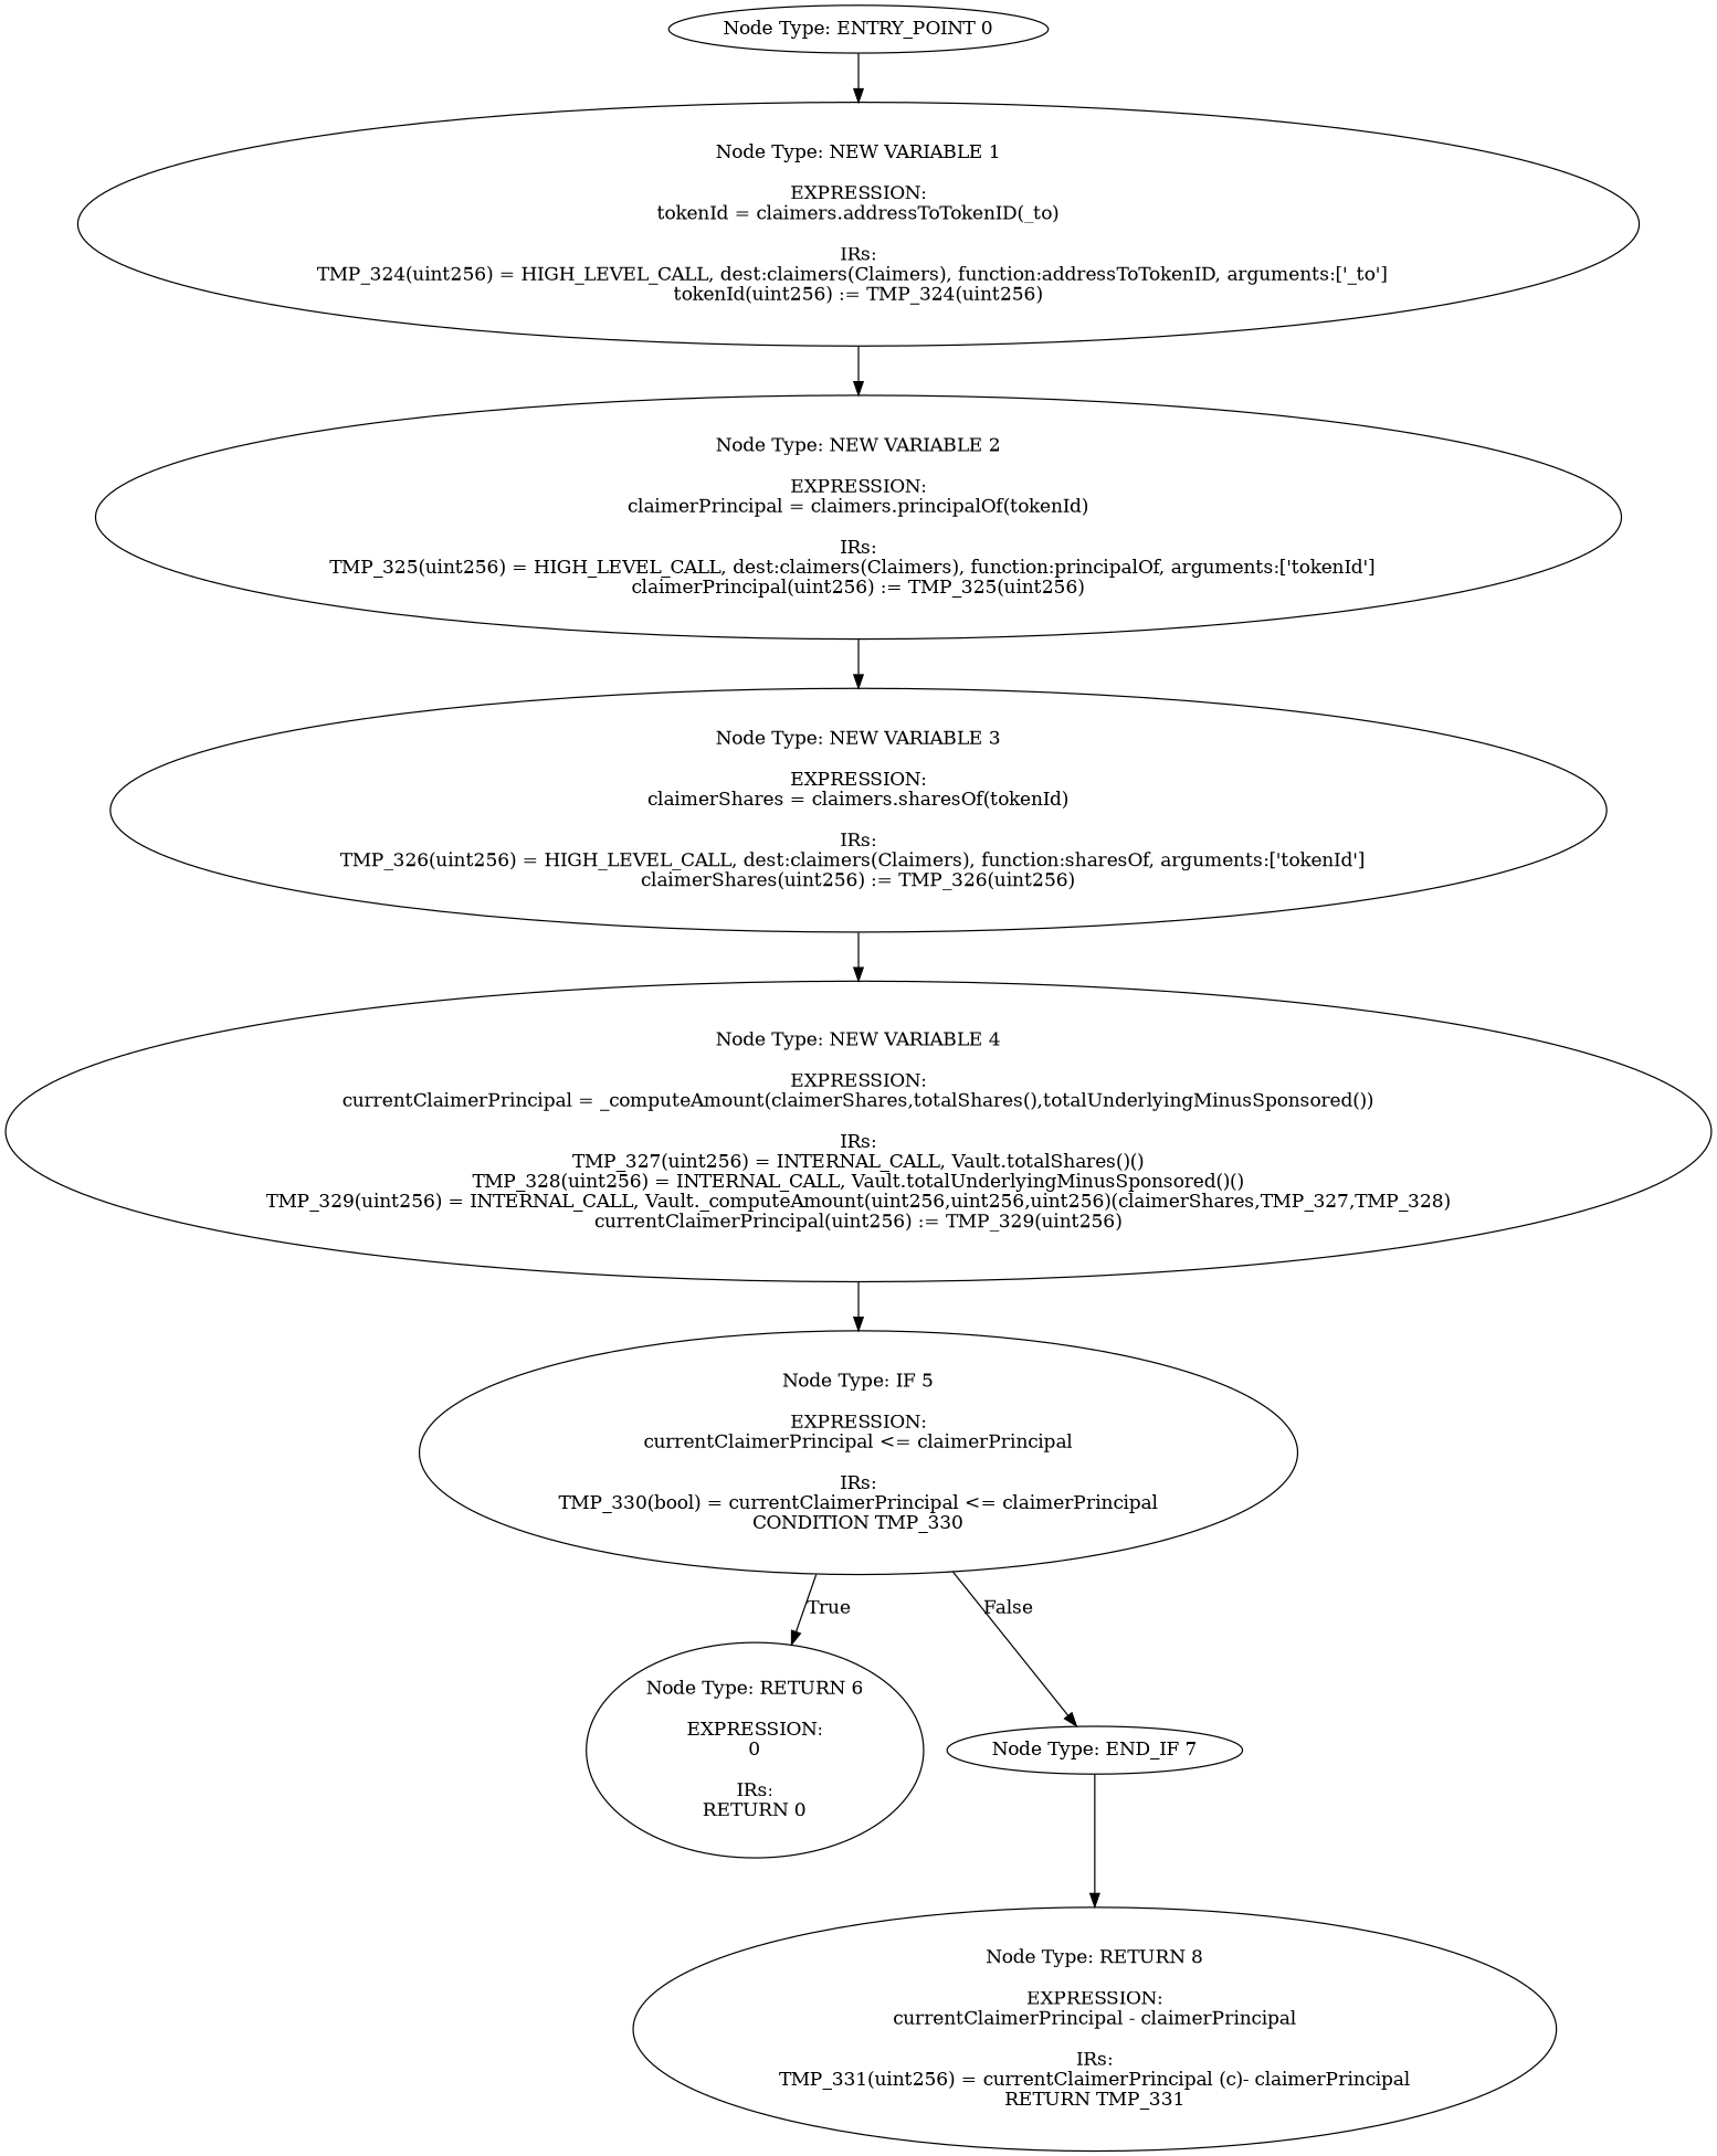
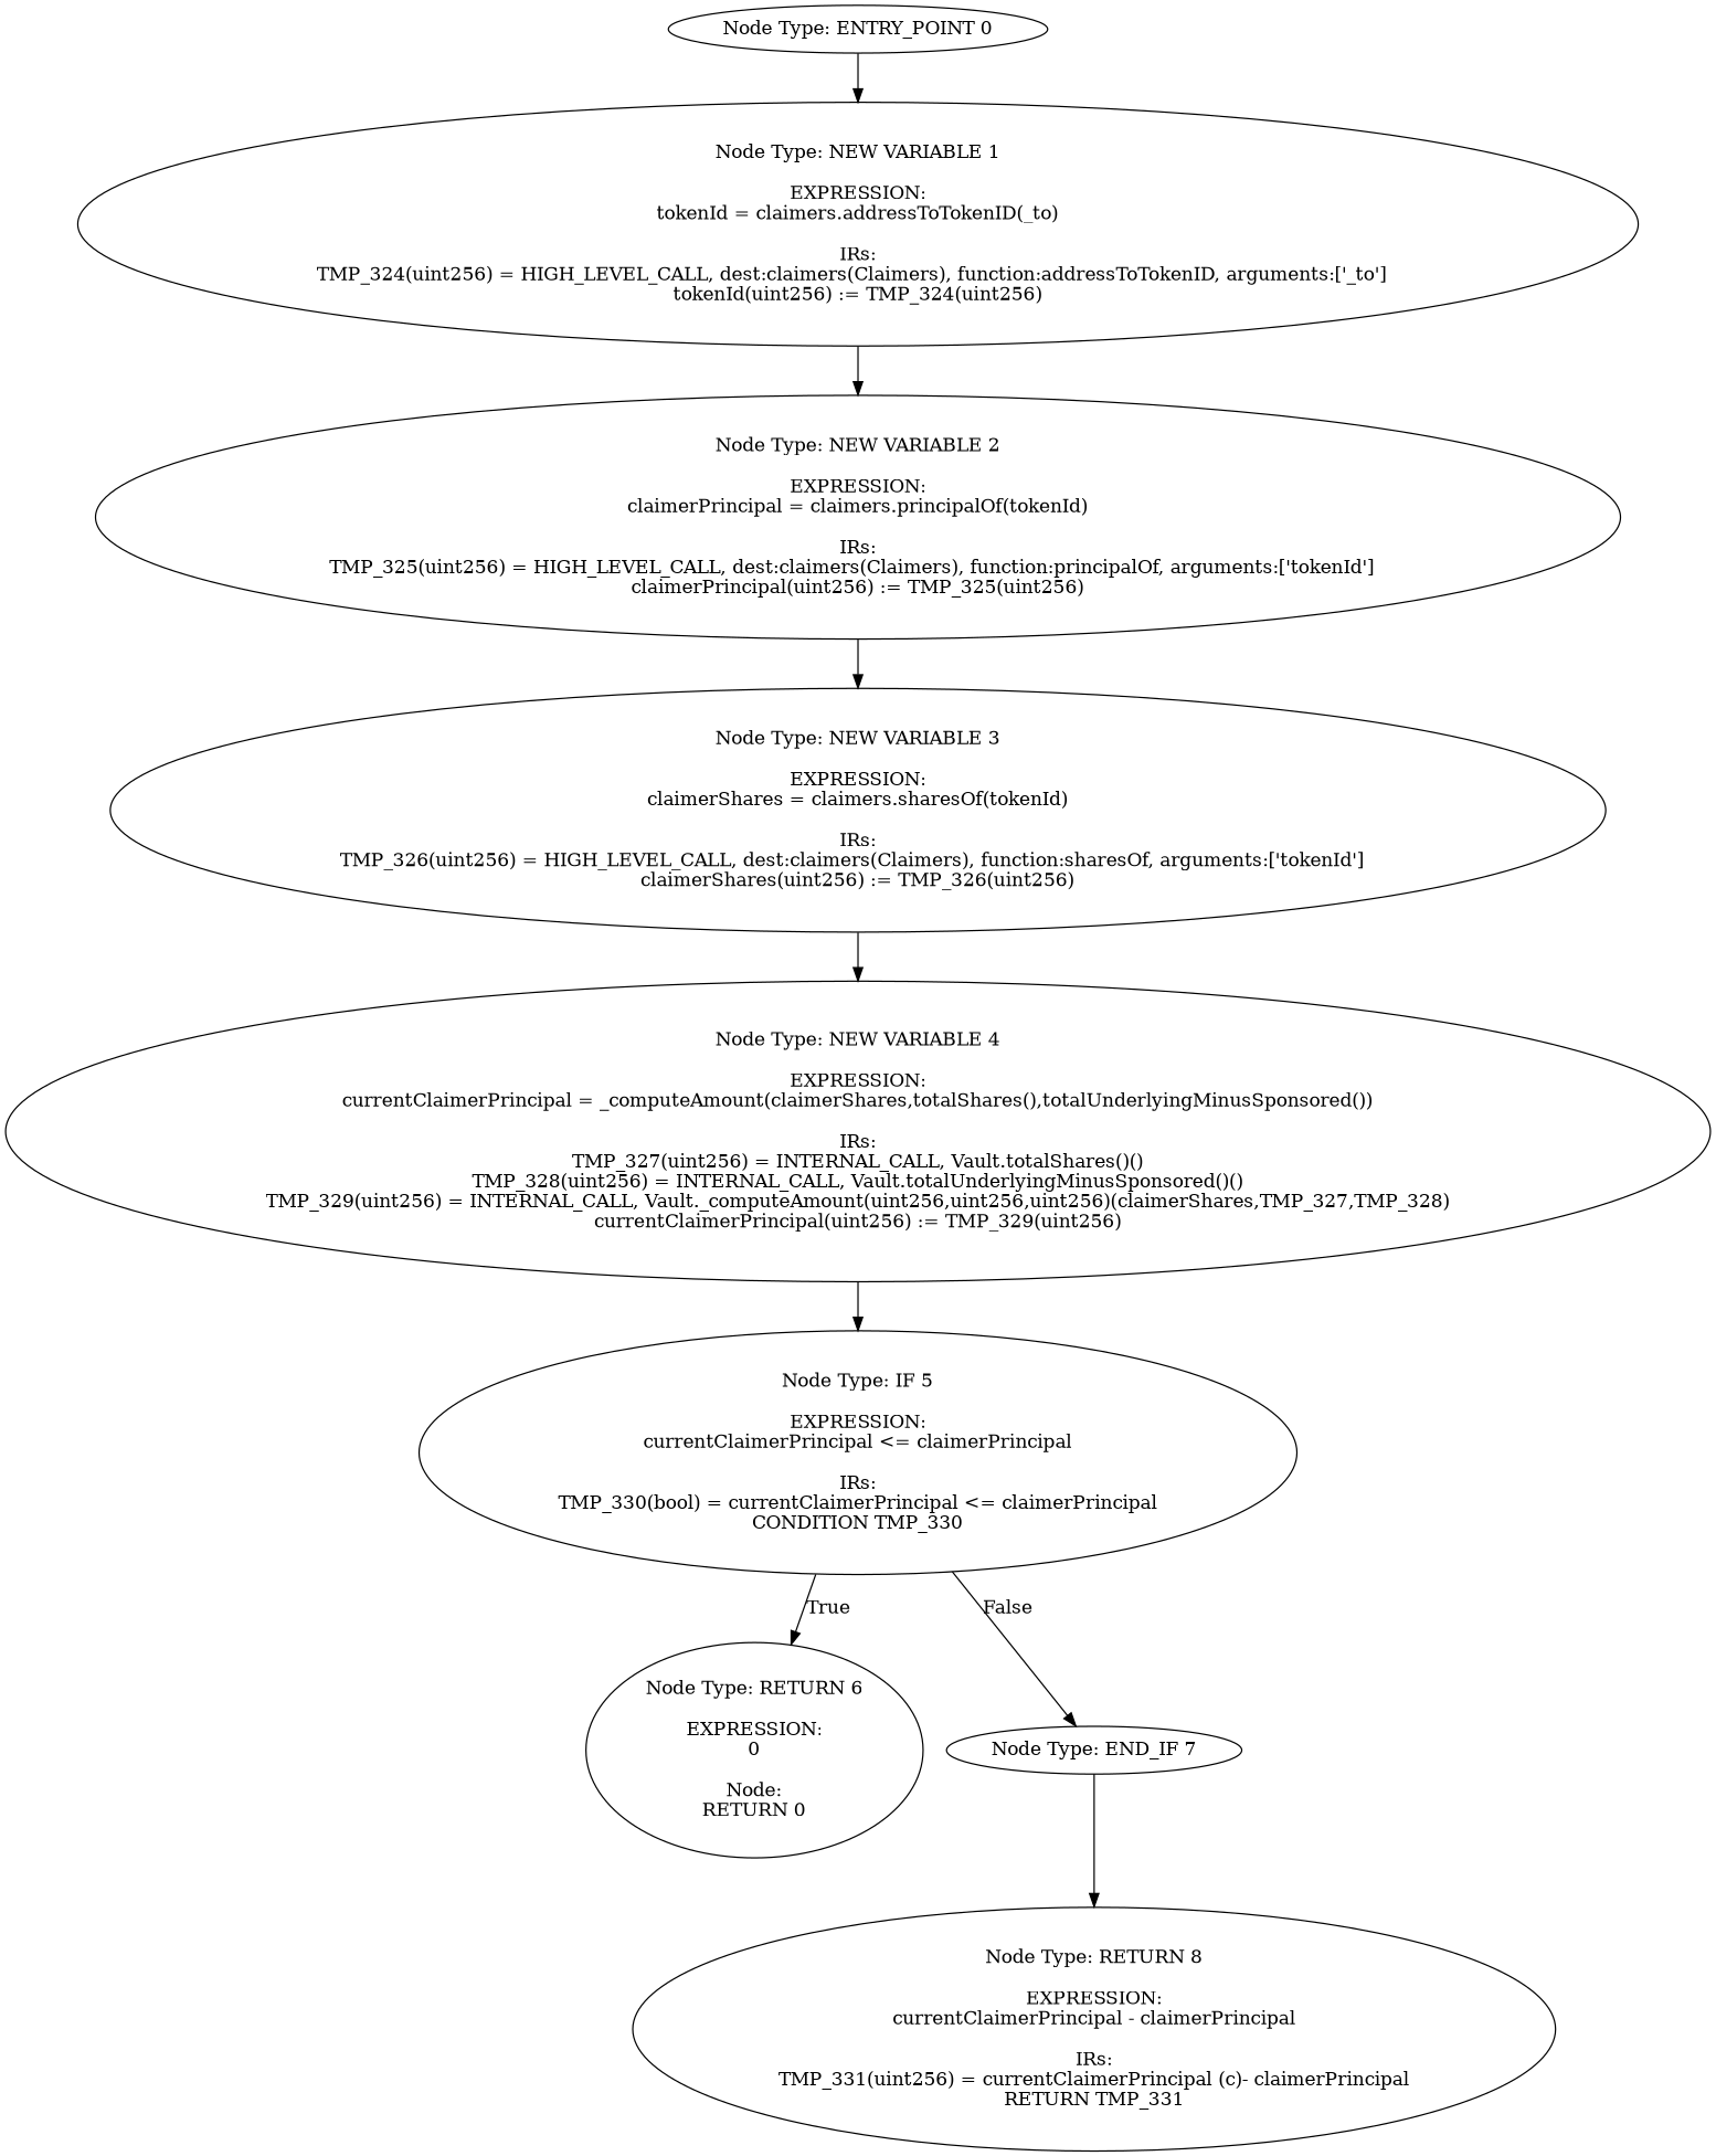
  digraph {
    n1 [label="Node Type: ENTRY_POINT 0\n"]
    n2 [label="Node Type: NEW VARIABLE 1\n\nEXPRESSION:\ntokenId = claimers.addressToTokenID(_to)\n\nIRs:\nTMP_324(uint256) = HIGH_LEVEL_CALL, dest:claimers(Claimers), function:addressToTokenID, arguments:['_to']  \ntokenId(uint256) := TMP_324(uint256)"]
    n3 [label="Node Type: NEW VARIABLE 2\n\nEXPRESSION:\nclaimerPrincipal = claimers.principalOf(tokenId)\n\nIRs:\nTMP_325(uint256) = HIGH_LEVEL_CALL, dest:claimers(Claimers), function:principalOf, arguments:['tokenId']  \nclaimerPrincipal(uint256) := TMP_325(uint256)"]
    n4 [label="Node Type: NEW VARIABLE 3\n\nEXPRESSION:\nclaimerShares = claimers.sharesOf(tokenId)\n\nIRs:\nTMP_326(uint256) = HIGH_LEVEL_CALL, dest:claimers(Claimers), function:sharesOf, arguments:['tokenId']  \nclaimerShares(uint256) := TMP_326(uint256)"]
    n5 [label="Node Type: NEW VARIABLE 4\n\nEXPRESSION:\ncurrentClaimerPrincipal = _computeAmount(claimerShares,totalShares(),totalUnderlyingMinusSponsored())\n\nIRs:\nTMP_327(uint256) = INTERNAL_CALL, Vault.totalShares()()\nTMP_328(uint256) = INTERNAL_CALL, Vault.totalUnderlyingMinusSponsored()()\nTMP_329(uint256) = INTERNAL_CALL, Vault._computeAmount(uint256,uint256,uint256)(claimerShares,TMP_327,TMP_328)\ncurrentClaimerPrincipal(uint256) := TMP_329(uint256)"]
    n6 [label="Node Type: IF 5\n\nEXPRESSION:\ncurrentClaimerPrincipal <= claimerPrincipal\n\nIRs:\nTMP_330(bool) = currentClaimerPrincipal <= claimerPrincipal\nCONDITION TMP_330"]
-   n7 [label="Node Type: RETURN 6\n\nEXPRESSION:\n0\n\nIRs:\nRETURN 0"]
+   n7 [label="Node Type: RETURN 6\n\nEXPRESSION:\n0\n\nNode:\nRETURN 0"]
    n8 [label="Node Type: END_IF 7\n"]
    n9 [label="Node Type: RETURN 8\n\nEXPRESSION:\ncurrentClaimerPrincipal - claimerPrincipal\n\nIRs:\nTMP_331(uint256) = currentClaimerPrincipal (c)- claimerPrincipal\nRETURN TMP_331"]
    n1 -> n2
    n2 -> n3
    n3 -> n4
    n4 -> n5
    n5 -> n6
    n6 -> n7 [label=True]
    n6 -> n8 [label=False]
    n8 -> n9
  }
